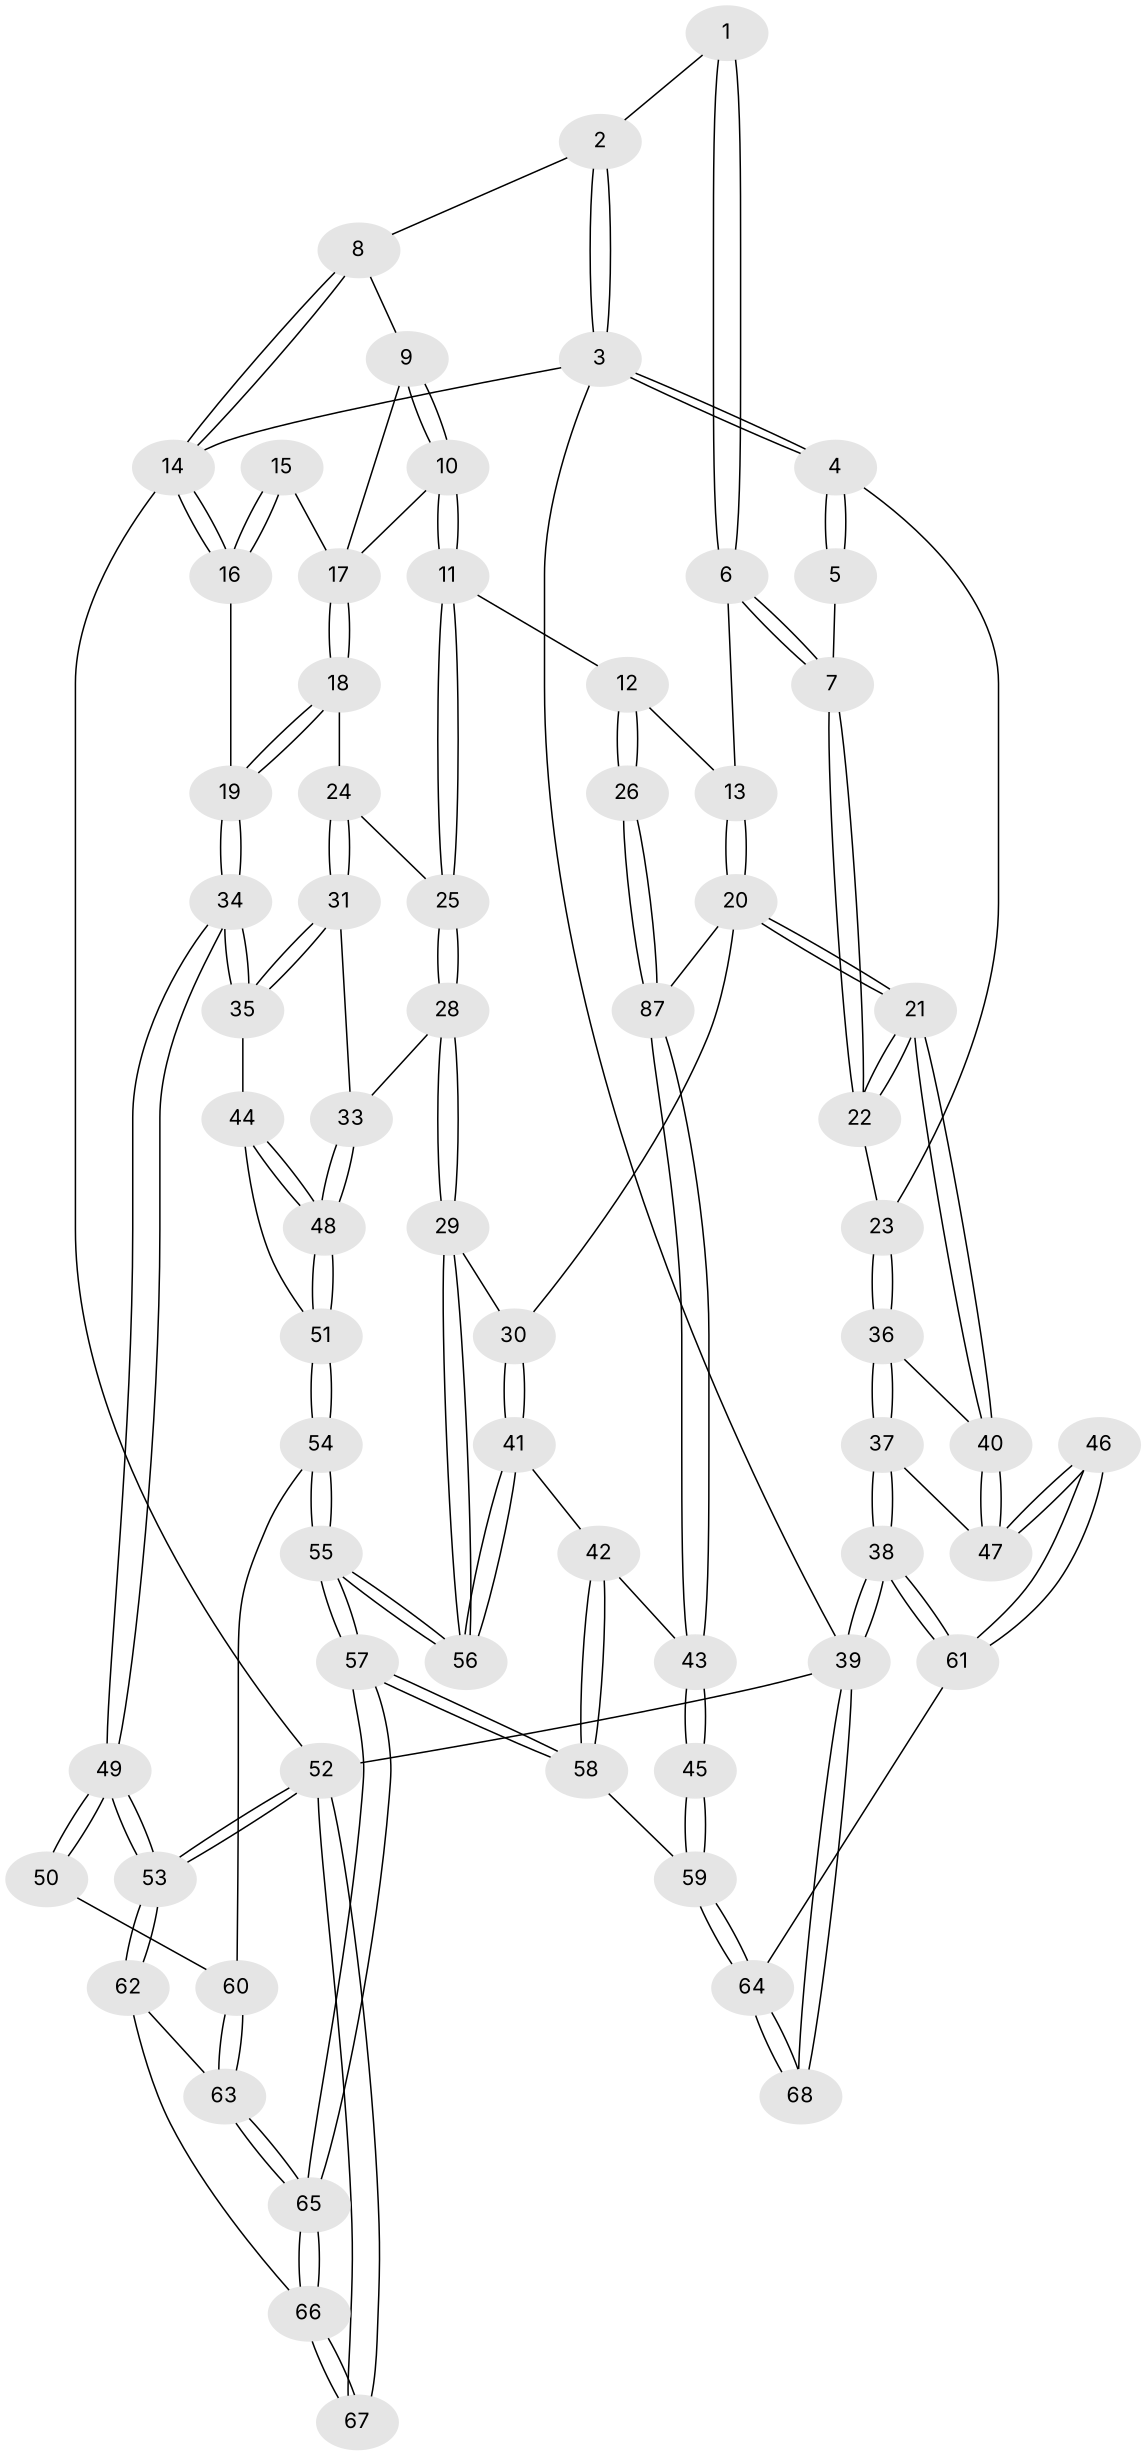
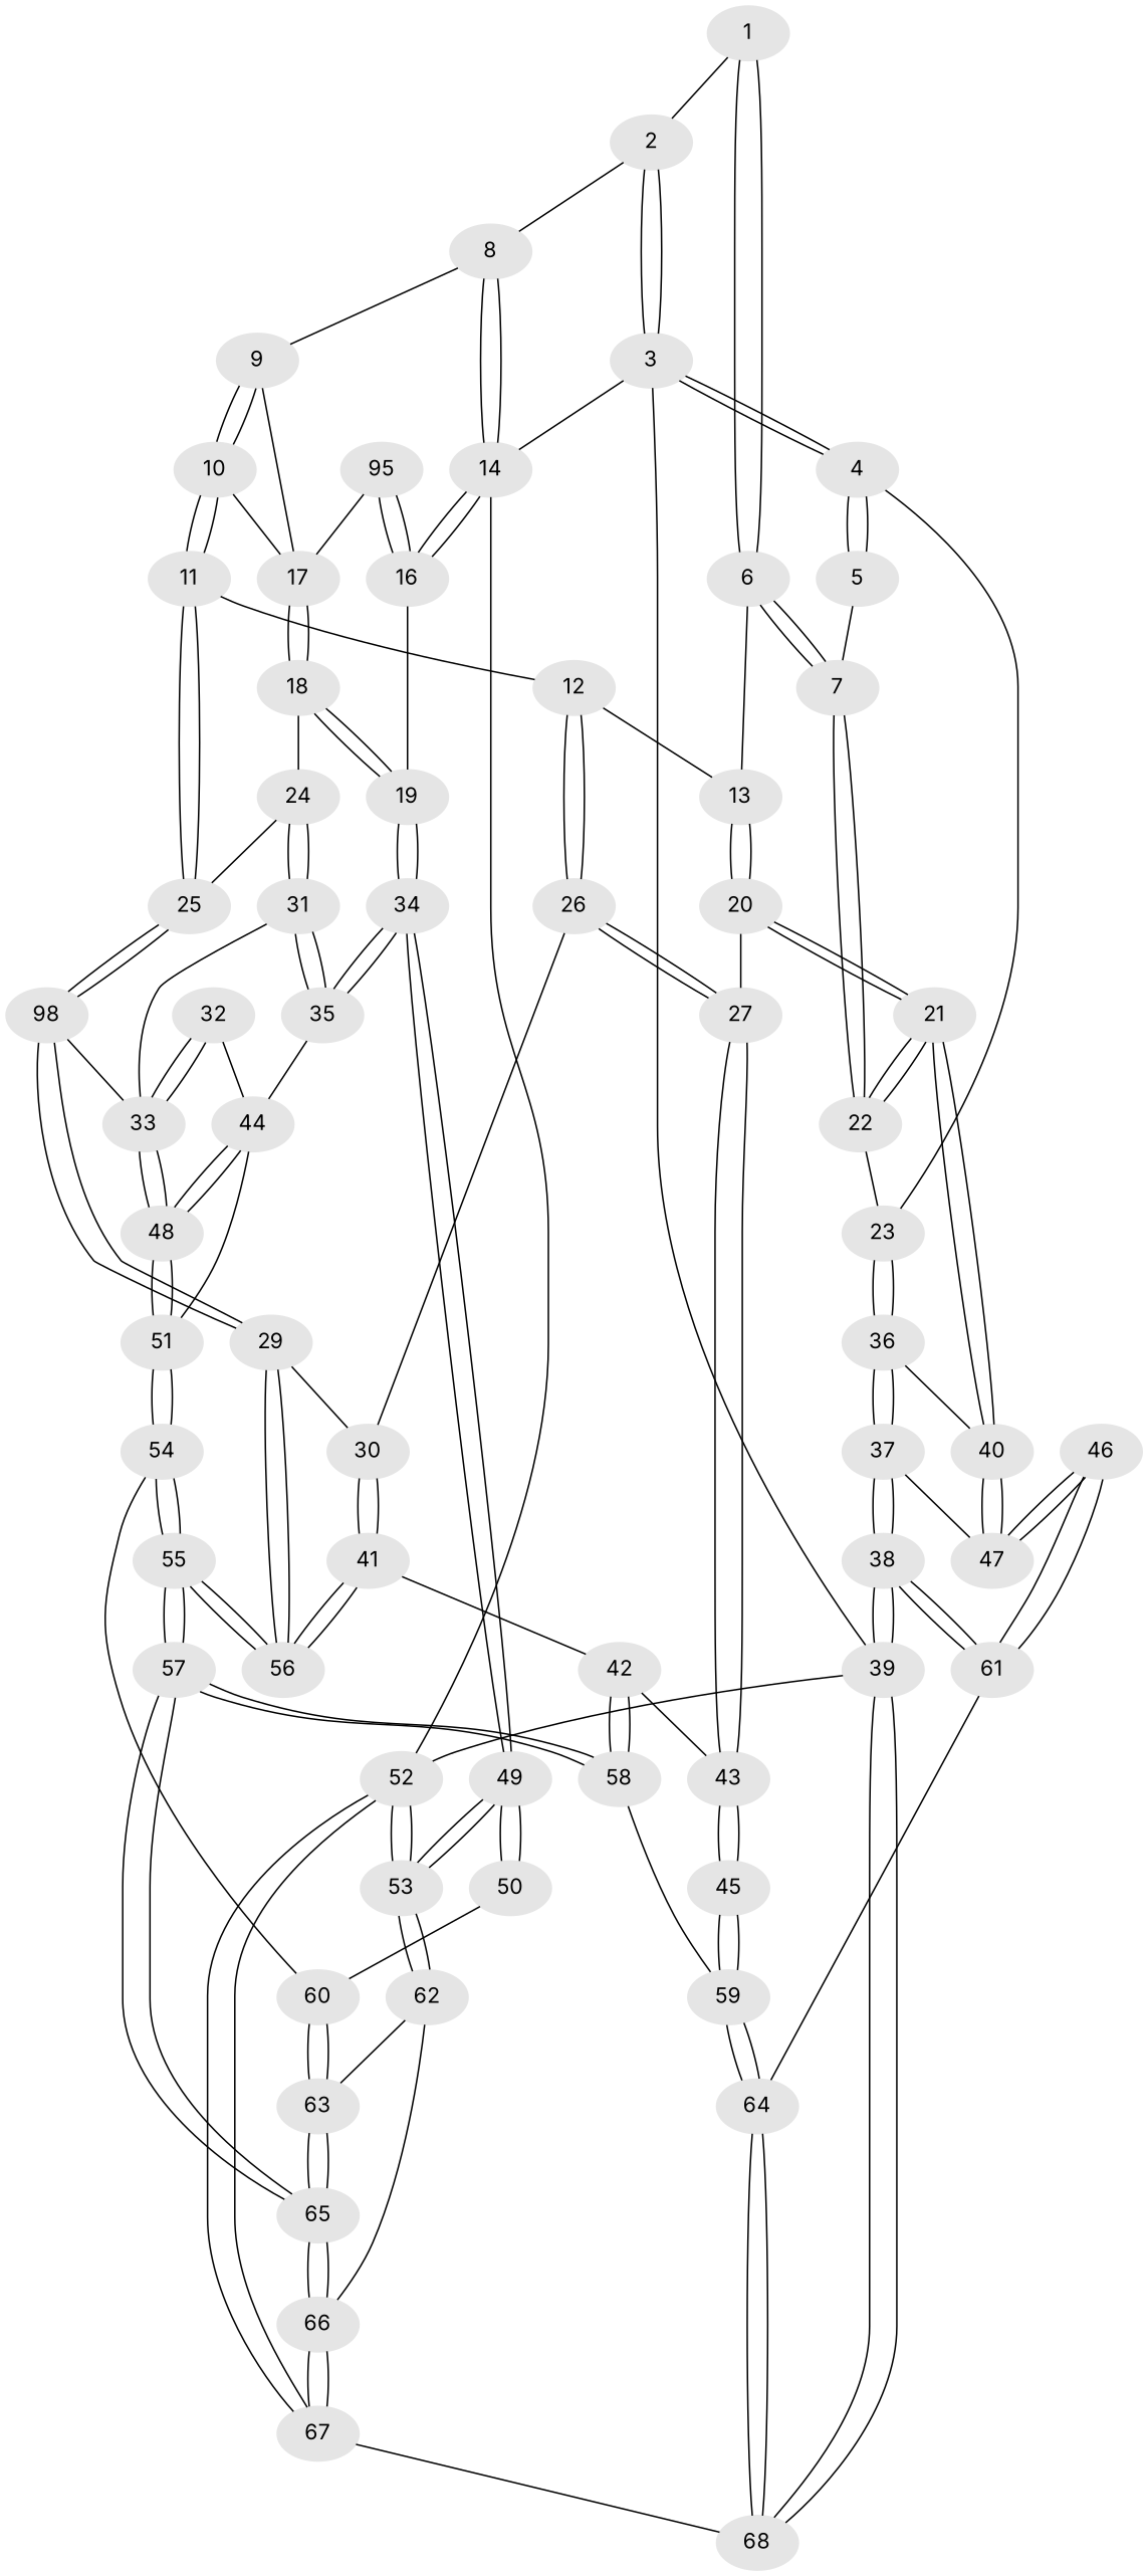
  graph {
    fontname=Inter
    node [color=gray90 fontname=Inter style=filled]
    edge [fontname=Inter]
    1
    2
    6
    3
    8
    7
    13
    4
    14
    39
    9
    5
    23
    16
    52
    68
    36
    22
    20
    10
    17
    11
-   15
+   15 [label=95]
    12
    25
    18
    26
-   28
-   27 [label=87]
+   28 [label=98]
+   27
    30
    21
    19
    53
    67
    34
    24
    31
    35
    49
    40
    43
    47
    37
    33
    29
    41
    45
    56
    48
    42
+   32
    44
    51
    50
    38
    61
    64
    58
    59
    46
    54
    60
    62
    63
    55
    66
    57
    65
    1 -- 2
    1 -- 6
    1 -- 6
    2 -- 3
    2 -- 3
    2 -- 8
    6 -- 7
    6 -- 7
    6 -- 13
    3 -- 4
    3 -- 4
    3 -- 14
    3 -- 39
    8 -- 14
    8 -- 14
    8 -- 9
    7 -- 22
    7 -- 22
    13 -- 20
    13 -- 20
    4 -- 5
    4 -- 5
    4 -- 23
    14 -- 16
    14 -- 16
    14 -- 52
    39 -- 52
    39 -- 68
    39 -- 68
    9 -- 10
    9 -- 10
    9 -- 17
    5 -- 7
    23 -- 36
    23 -- 36
    16 -- 19
    52 -- 53
    52 -- 53
    52 -- 67
    52 -- 67
    36 -- 40
    36 -- 37
    36 -- 37
    22 -- 23
    20 -- 27
    20 -- 21
    20 -- 21
    10 -- 17
    10 -- 11
    10 -- 11
    17 -- 18
    17 -- 18
    11 -- 12
    11 -- 25
    11 -- 25
    15 -- 16
    15 -- 16
    15 -- 17
    12 -- 13
    12 -- 26
    12 -- 26
    25 -- 28
    25 -- 28
    18 -- 19
    18 -- 19
    18 -- 24
    26 -- 27
    26 -- 27
-   20 -- 30
+   26 -- 30
    28 -- 33
    28 -- 29
    28 -- 29
    27 -- 43
    27 -- 43
    30 -- 41
    30 -- 41
    21 -- 22
    21 -- 22
    21 -- 40
    21 -- 40
    19 -- 34
    19 -- 34
    53 -- 62
    53 -- 62
+   67 -- 68
    34 -- 35
    34 -- 35
    34 -- 49
    34 -- 49
    24 -- 25
    24 -- 31
    24 -- 31
    31 -- 35
    31 -- 35
    31 -- 33
    35 -- 44
    49 -- 53
    49 -- 53
    49 -- 50
    49 -- 50
    40 -- 47
    40 -- 47
    43 -- 45
    43 -- 45
    37 -- 47
    37 -- 38
    37 -- 38
    33 -- 48
    33 -- 48
    29 -- 30
    29 -- 56
    29 -- 56
    41 -- 56
    41 -- 56
    41 -- 42
    45 -- 59
    45 -- 59
    48 -- 51
    48 -- 51
    42 -- 43
    42 -- 58
    42 -- 58
+   32 -- 33
+   32 -- 33
+   32 -- 44
    44 -- 48
    44 -- 48
    44 -- 51
    51 -- 54
    51 -- 54
    50 -- 60
    38 -- 39
    38 -- 39
    38 -- 61
    38 -- 61
    61 -- 64
    64 -- 68
    64 -- 68
    58 -- 59
    59 -- 64
    59 -- 64
    46 -- 47
    46 -- 47
    46 -- 61
    46 -- 61
    54 -- 60
    54 -- 55
    54 -- 55
    60 -- 63
    60 -- 63
    62 -- 63
    62 -- 66
    63 -- 65
    63 -- 65
    55 -- 56
    55 -- 56
    55 -- 57
    55 -- 57
    66 -- 67
    66 -- 67
    57 -- 58
    57 -- 58
    57 -- 65
    57 -- 65
    65 -- 66
    65 -- 66
  }
